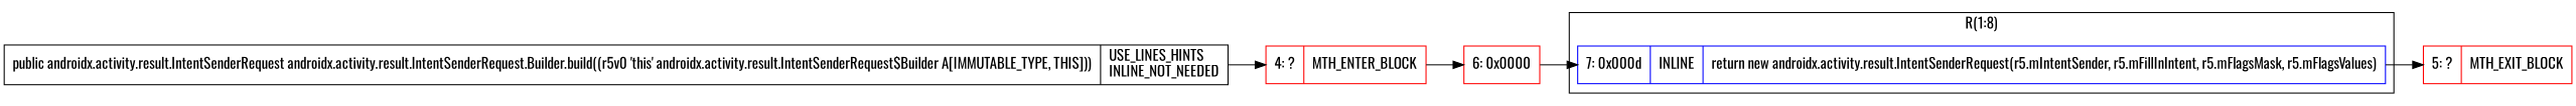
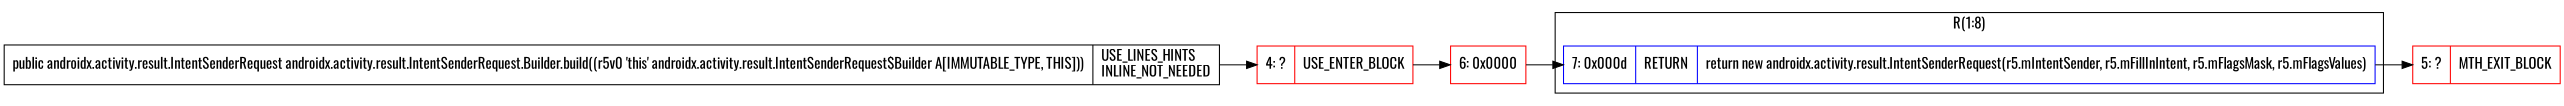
  digraph {
    fontname=Oswald
    rankdir=LR
    node [color=red fontname=Oswald shape=record]
    edge [fontname=Oswald]
-   n1 [color=blue label="{7\:\ 0x000d|INLINE\l|return new androidx.activity.result.IntentSenderRequest(r5.mIntentSender, r5.mFillInIntent, r5.mFlagsMask, r5.mFlagsValues)\l}"]
+   n1 [color=blue label="{7\:\ 0x000d|RETURN\l|return new androidx.activity.result.IntentSenderRequest(r5.mIntentSender, r5.mFillInIntent, r5.mFlagsMask, r5.mFlagsValues)\l}"]
    n2 [label="{5\:\ ?|MTH_EXIT_BLOCK\l}"]
-   n3 [label="{4\:\ ?|MTH_ENTER_BLOCK\l}"]
+   n3 [label="{4\:\ ?|USE_ENTER_BLOCK\l}"]
    n4 [label="{6\:\ 0x0000}"]
    n5 [label="{public androidx.activity.result.IntentSenderRequest androidx.activity.result.IntentSenderRequest.Builder.build((r5v0 'this' androidx.activity.result.IntentSenderRequest$Builder A[IMMUTABLE_TYPE, THIS]))  | USE_LINES_HINTS\lINLINE_NOT_NEEDED\l}" color=""]
    subgraph cluster_1 {
      label="R(1:8)"
      n1
    }
    n1 -> n2
    n3 -> n4
    n4 -> n1
    n5 -> n3
  }
